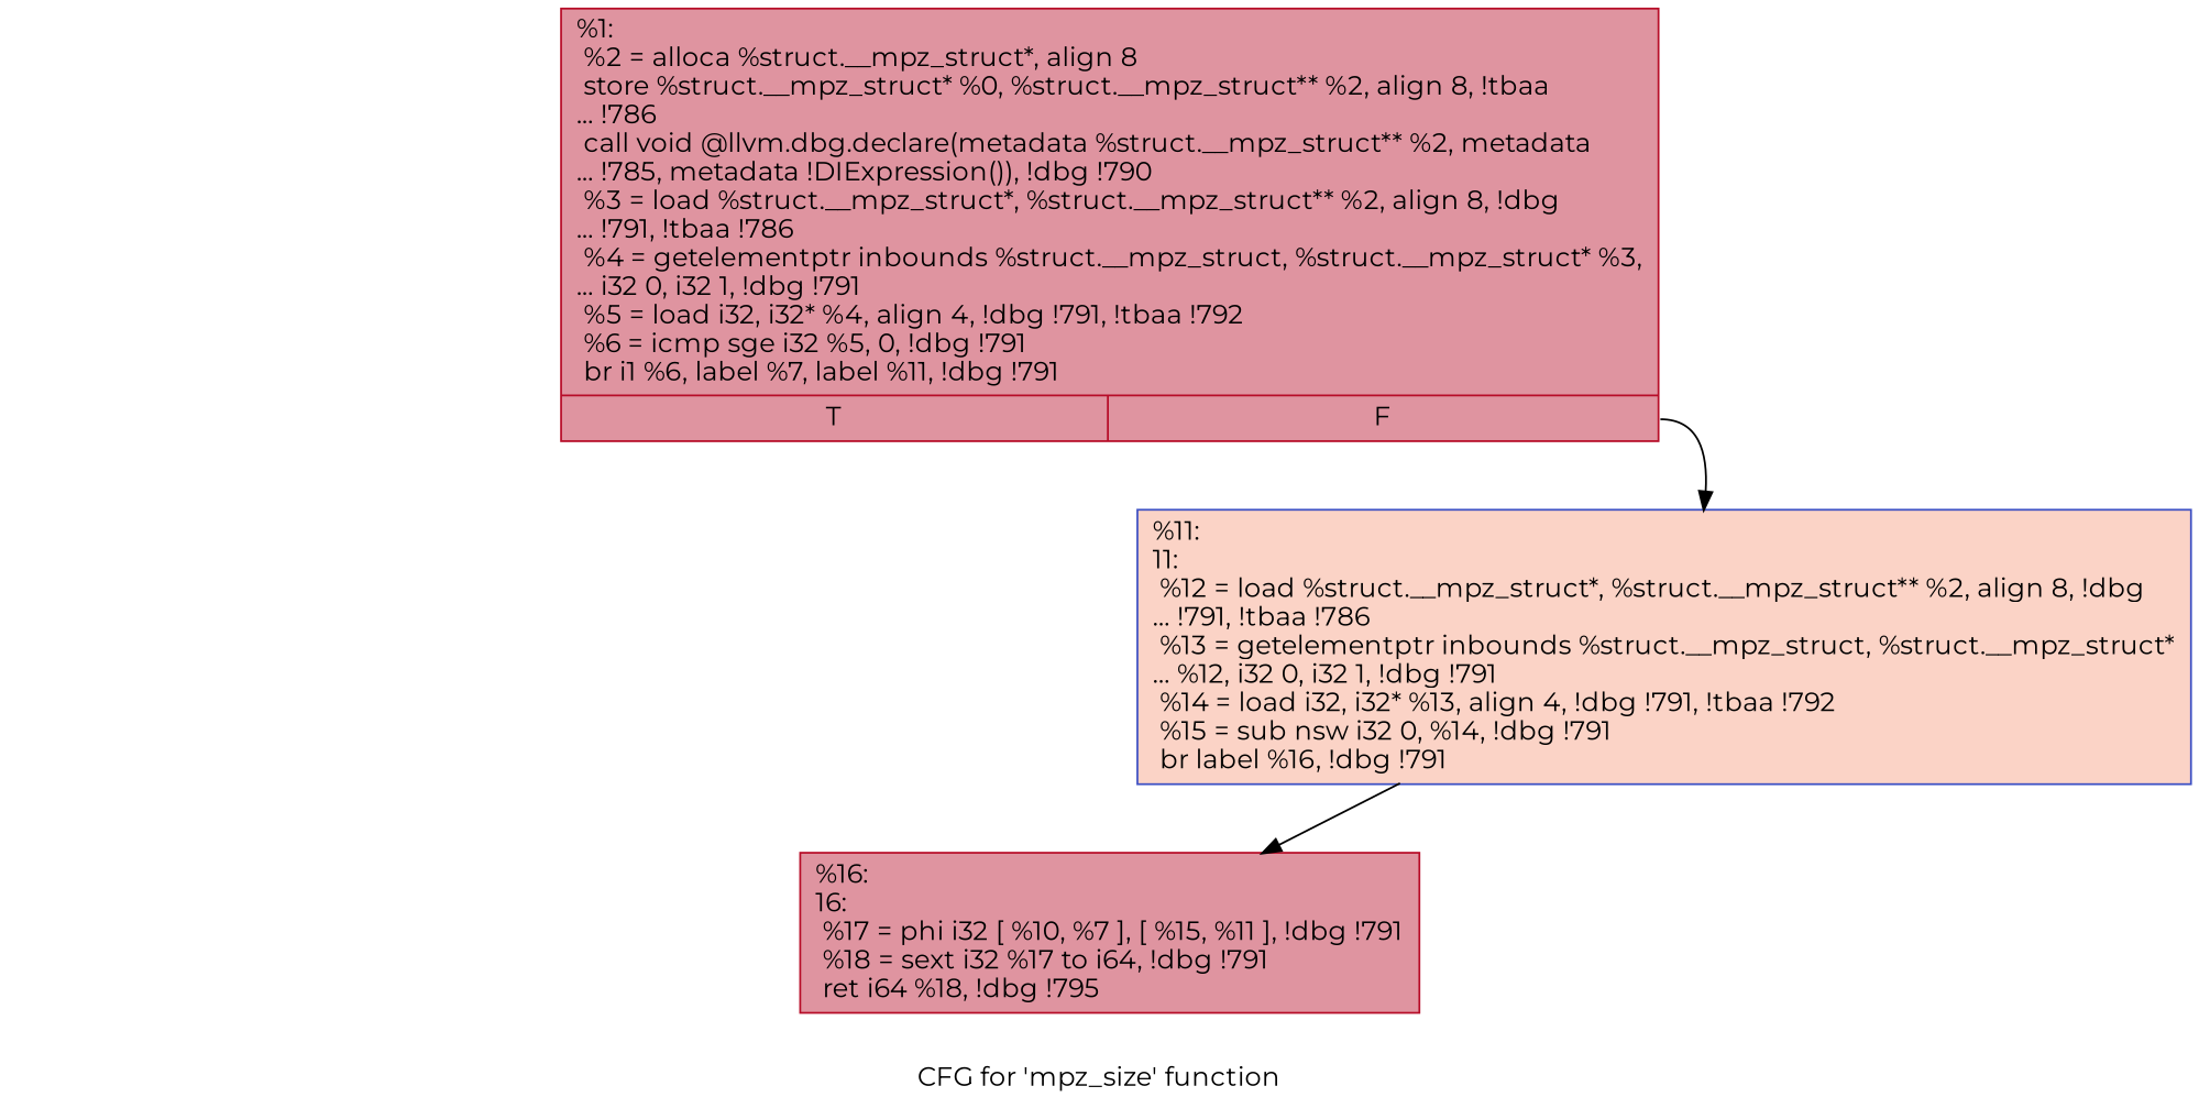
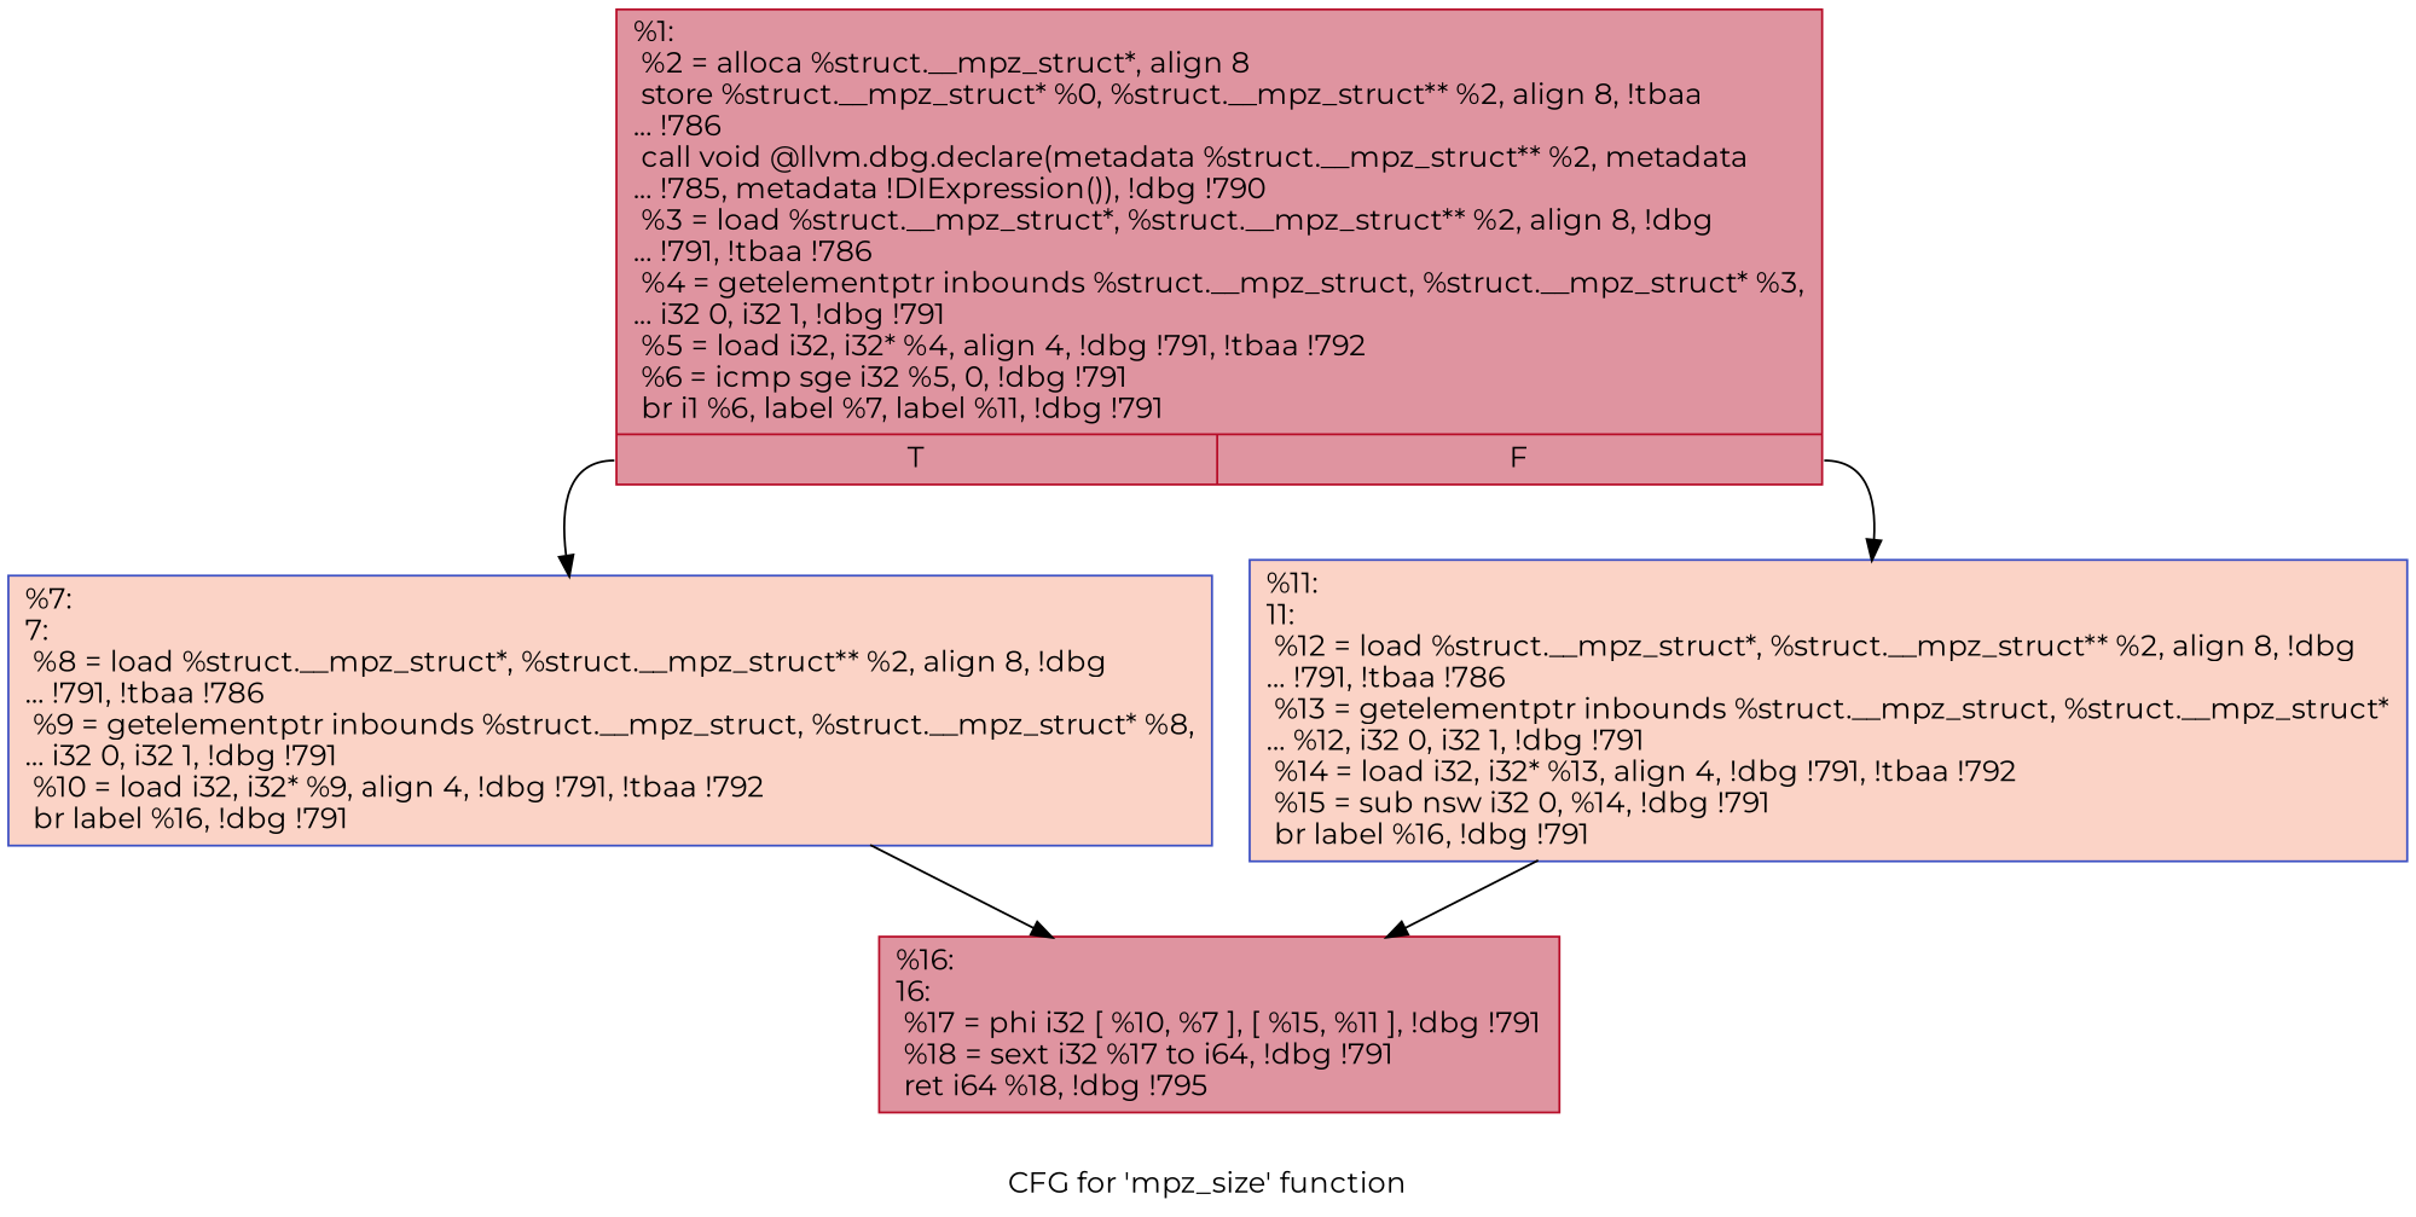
  digraph {
    label="CFG for 'mpz_size' function"
    fontname=Montserrat
    node [color="#b70d28ff" fillcolor="#b70d2870" shape=record style=filled fontname=Montserrat]
    edge [fontname=Montserrat]
    n1 [label="{%1:\l  %2 = alloca %struct.__mpz_struct*, align 8\l  store %struct.__mpz_struct* %0, %struct.__mpz_struct** %2, align 8, !tbaa\l... !786\l  call void @llvm.dbg.declare(metadata %struct.__mpz_struct** %2, metadata\l... !785, metadata !DIExpression()), !dbg !790\l  %3 = load %struct.__mpz_struct*, %struct.__mpz_struct** %2, align 8, !dbg\l... !791, !tbaa !786\l  %4 = getelementptr inbounds %struct.__mpz_struct, %struct.__mpz_struct* %3,\l... i32 0, i32 1, !dbg !791\l  %5 = load i32, i32* %4, align 4, !dbg !791, !tbaa !792\l  %6 = icmp sge i32 %5, 0, !dbg !791\l  br i1 %6, label %7, label %11, !dbg !791\l|{<s0>T|<s1>F}}"]
+   n2 [color="#3d50c3ff" fillcolor="#f59c7d70" label="{%7:\l7:                                                \l  %8 = load %struct.__mpz_struct*, %struct.__mpz_struct** %2, align 8, !dbg\l... !791, !tbaa !786\l  %9 = getelementptr inbounds %struct.__mpz_struct, %struct.__mpz_struct* %8,\l... i32 0, i32 1, !dbg !791\l  %10 = load i32, i32* %9, align 4, !dbg !791, !tbaa !792\l  br label %16, !dbg !791\l}"]
    n3 [color="#3d50c3ff" fillcolor="#f59c7d70" label="{%11:\l11:                                               \l  %12 = load %struct.__mpz_struct*, %struct.__mpz_struct** %2, align 8, !dbg\l... !791, !tbaa !786\l  %13 = getelementptr inbounds %struct.__mpz_struct, %struct.__mpz_struct*\l... %12, i32 0, i32 1, !dbg !791\l  %14 = load i32, i32* %13, align 4, !dbg !791, !tbaa !792\l  %15 = sub nsw i32 0, %14, !dbg !791\l  br label %16, !dbg !791\l}"]
    n4 [label="{%16:\l16:                                               \l  %17 = phi i32 [ %10, %7 ], [ %15, %11 ], !dbg !791\l  %18 = sext i32 %17 to i64, !dbg !791\l  ret i64 %18, !dbg !795\l}"]
+   n1 -> n2 [tailport=s0]
    n1 -> n3 [tailport=s1]
+   n2 -> n4
    n3 -> n4
  }
